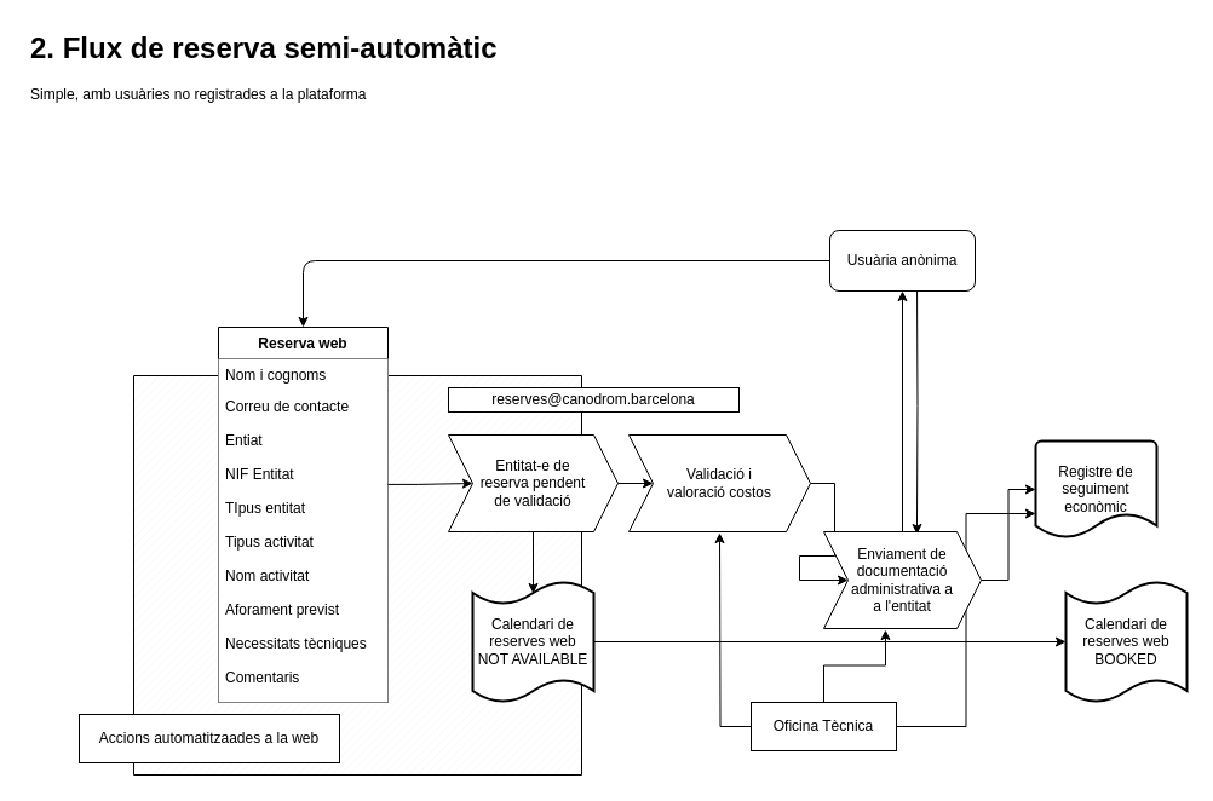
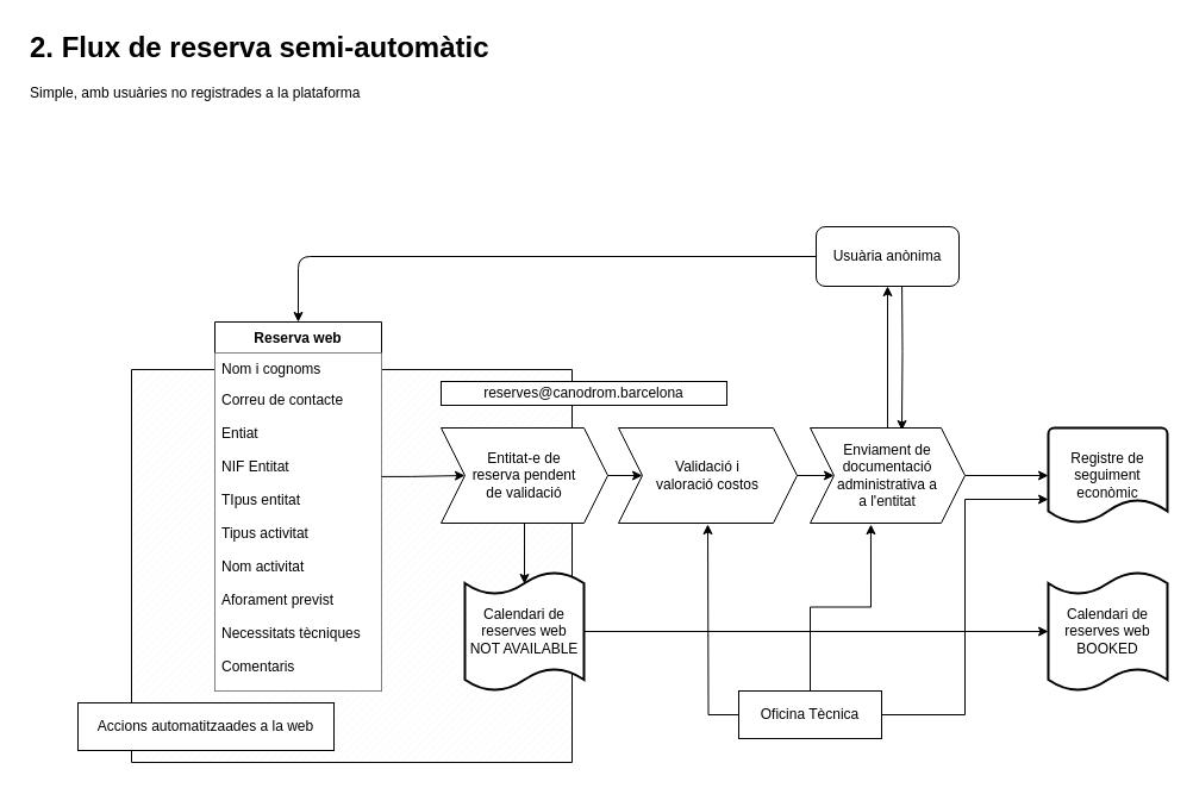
  <mxCell id="0" />
  <mxCell id="1" parent="0" />
  <mxCell id="2" value="" style="verticalLabelPosition=bottom;verticalAlign=top;html=1;shape=mxgraph.basic.patternFillRect;fillStyle=diag;step=5;fillStrokeWidth=0.2;fillStrokeColor=#dddddd;" parent="1" vertex="1"><mxGeometry x="110" y="310" width="370" height="330" as="geometry" /></mxCell>
  <mxCell id="3" value="&lt;h1&gt;2. Flux de reserva semi-automàtic&lt;br&gt;&lt;/h1&gt;&lt;div&gt;Simple, amb usuàries no registrades a la plataforma&lt;br&gt;&lt;/div&gt;" style="text;html=1;strokeColor=none;fillColor=none;spacing=5;spacingTop=-20;whiteSpace=wrap;overflow=hidden;rounded=0;" parent="1" vertex="1"><mxGeometry x="20" y="20" width="435" height="120" as="geometry" /></mxCell>
  <mxCell id="4" style="edgeStyle=orthogonalEdgeStyle;rounded=0;orthogonalLoop=1;jettySize=auto;html=1;entryX=0.592;entryY=0.025;entryDx=0;entryDy=0;entryPerimeter=0;" parent="1" target="22" edge="1"><mxGeometry relative="1" as="geometry"><mxPoint x="757" y="230" as="sourcePoint" /></mxGeometry></mxCell>
  <mxCell id="5" value="Usuària anònima" style="rounded=1;whiteSpace=wrap;html=1;" parent="1" vertex="1"><mxGeometry x="685" y="190" width="120" height="50" as="geometry" /></mxCell>
  <mxCell id="6" value="" style="endArrow=classic;html=1;exitX=0;exitY=0.5;exitDx=0;exitDy=0;" parent="1" source="5" edge="1"><mxGeometry width="50" height="50" relative="1" as="geometry"><mxPoint x="310" y="340" as="sourcePoint" /><mxPoint x="250" y="270" as="targetPoint" /><Array as="points"><mxPoint x="250" y="215" /></Array></mxGeometry></mxCell>
  <mxCell id="7" value="Reserva web" style="swimlane;fontStyle=1;childLayout=stackLayout;horizontal=1;startSize=26;horizontalStack=0;resizeParent=1;resizeParentMax=0;resizeLast=0;collapsible=1;marginBottom=0;" parent="1" vertex="1"><mxGeometry x="180" y="270" width="140" height="310" as="geometry" /></mxCell>
  <mxCell id="8" value="Nom i cognoms" style="text;strokeColor=none;align=left;verticalAlign=top;spacingLeft=4;spacingRight=4;overflow=hidden;rotatable=0;points=[[0,0.5],[1,0.5]];portConstraint=eastwest;fillColor=#ffffff;" parent="7" vertex="1"><mxGeometry y="26" width="140" height="26" as="geometry" /></mxCell>
  <mxCell id="9" value="Correu de contacte&#10;&#10;Entiat&#10;&#10;NIF Entitat&#10;&#10;TIpus entitat&#10;&#10;Tipus activitat&#10;&#10;Nom activitat&#10;&#10;Aforament previst&#10;&#10;Necessitats tècniques&#10;&#10;Comentaris&#10;" style="text;align=left;verticalAlign=top;spacingLeft=4;spacingRight=4;overflow=hidden;rotatable=0;points=[[0,0.5],[1,0.5]];portConstraint=eastwest;fillColor=#ffffff;" parent="7" vertex="1"><mxGeometry y="52" width="140" height="258" as="geometry" /></mxCell>
  <mxCell id="10" style="edgeStyle=orthogonalEdgeStyle;rounded=0;orthogonalLoop=1;jettySize=auto;html=1;exitX=1;exitY=0.5;exitDx=0;exitDy=0;entryX=0;entryY=0.5;entryDx=0;entryDy=0;" parent="1" source="12" target="15" edge="1"><mxGeometry relative="1" as="geometry" /></mxCell>
  <mxCell id="11" style="edgeStyle=orthogonalEdgeStyle;rounded=0;orthogonalLoop=1;jettySize=auto;html=1;exitX=0.5;exitY=1;exitDx=0;exitDy=0;entryX=0.5;entryY=0.1;entryDx=0;entryDy=0;entryPerimeter=0;" parent="1" source="12" target="27" edge="1"><mxGeometry relative="1" as="geometry" /></mxCell>
  <mxCell id="12" value="Entitat-e de&lt;br&gt;&lt;div&gt; reserva pendent &lt;br&gt;&lt;/div&gt;&lt;div&gt;de validació&lt;/div&gt;" style="shape=step;perimeter=stepPerimeter;whiteSpace=wrap;html=1;fixedSize=1;" parent="1" vertex="1"><mxGeometry x="370" y="359" width="140" height="80" as="geometry" /></mxCell>
  <mxCell id="13" style="edgeStyle=orthogonalEdgeStyle;rounded=0;orthogonalLoop=1;jettySize=auto;html=1;exitX=1;exitY=0.302;exitDx=0;exitDy=0;exitPerimeter=0;" parent="1" source="9" target="12" edge="1"><mxGeometry relative="1" as="geometry"><mxPoint x="320" y="490" as="sourcePoint" /></mxGeometry></mxCell>
  <mxCell id="14" style="edgeStyle=orthogonalEdgeStyle;rounded=0;orthogonalLoop=1;jettySize=auto;html=1;exitX=1;exitY=0.5;exitDx=0;exitDy=0;entryX=0;entryY=0.5;entryDx=0;entryDy=0;" parent="1" source="15" target="22" edge="1"><mxGeometry relative="1" as="geometry" /></mxCell>
  <mxCell id="15" value="Validació i &lt;br&gt;valoració costos" style="shape=step;perimeter=stepPerimeter;whiteSpace=wrap;html=1;fixedSize=1;" parent="1" vertex="1"><mxGeometry x="519" y="359" width="150" height="80" as="geometry" /></mxCell>
  <mxCell id="16" style="edgeStyle=orthogonalEdgeStyle;rounded=0;orthogonalLoop=1;jettySize=auto;html=1;" parent="1" source="19" edge="1"><mxGeometry relative="1" as="geometry"><mxPoint x="594" y="440" as="targetPoint" /></mxGeometry></mxCell>
  <mxCell id="17" style="edgeStyle=orthogonalEdgeStyle;rounded=0;orthogonalLoop=1;jettySize=auto;html=1;exitX=0.5;exitY=0;exitDx=0;exitDy=0;entryX=0.392;entryY=1.013;entryDx=0;entryDy=0;entryPerimeter=0;" parent="1" source="19" target="22" edge="1"><mxGeometry relative="1" as="geometry" /></mxCell>
  <mxCell id="18" style="edgeStyle=orthogonalEdgeStyle;rounded=0;orthogonalLoop=1;jettySize=auto;html=1;exitX=1;exitY=0.5;exitDx=0;exitDy=0;entryX=0;entryY=0.75;entryDx=0;entryDy=0;entryPerimeter=0;" parent="1" source="19" target="24" edge="1"><mxGeometry relative="1" as="geometry" /></mxCell>
  <mxCell id="19" value="Oficina Tècnica" style="whiteSpace=wrap;html=1;rounded=0;" parent="1" vertex="1"><mxGeometry x="620" y="580" width="120" height="40" as="geometry" /></mxCell>
  <mxCell id="20" style="edgeStyle=orthogonalEdgeStyle;rounded=0;orthogonalLoop=1;jettySize=auto;html=1;exitX=1;exitY=0.5;exitDx=0;exitDy=0;" parent="1" source="22" target="24" edge="1"><mxGeometry relative="1" as="geometry" /></mxCell>
  <mxCell id="21" style="edgeStyle=orthogonalEdgeStyle;rounded=0;orthogonalLoop=1;jettySize=auto;html=1;exitX=0.5;exitY=0;exitDx=0;exitDy=0;" parent="1" source="22" target="5" edge="1"><mxGeometry relative="1" as="geometry" /></mxCell>
- <mxCell id="22" value="Enviament de documentació administrativa a&lt;br&gt;a l'entitat" style="shape=step;perimeter=stepPerimeter;whiteSpace=wrap;html=1;fixedSize=1;" parent="1" vertex="1"><mxGeometry x="680" y="439" width="130" height="80" as="geometry" /></mxCell>
+ <mxCell id="22" value="Enviament de documentació administrativa a&lt;br&gt;a l'entitat" style="shape=step;perimeter=stepPerimeter;whiteSpace=wrap;html=1;fixedSize=1;" parent="1" vertex="1"><mxGeometry x="680" y="359" width="130" height="80" as="geometry" /></mxCell>
  <mxCell id="23" value="reserves@canodrom.barcelona" style="rounded=0;whiteSpace=wrap;html=1;" parent="1" vertex="1"><mxGeometry x="370" y="320" width="240" height="20" as="geometry" /></mxCell>
- <mxCell id="24" value="Registre de seguiment econòmic" style="strokeWidth=2;html=1;shape=mxgraph.flowchart.document2;whiteSpace=wrap;size=0.25;" parent="1" vertex="1"><mxGeometry x="855" y="364" width="100" height="80" as="geometry" /></mxCell>
+ <mxCell id="24" value="Registre de seguiment econòmic" style="strokeWidth=2;html=1;shape=mxgraph.flowchart.document2;whiteSpace=wrap;size=0.25;" parent="1" vertex="1"><mxGeometry x="880" y="359" width="100" height="80" as="geometry" /></mxCell>
  <mxCell id="25" value="&lt;div&gt;Calendari de reserves web&lt;/div&gt;&lt;div&gt;BOOKED&lt;br&gt;&lt;/div&gt;" style="shape=tape;whiteSpace=wrap;html=1;strokeWidth=2;size=0.19" parent="1" vertex="1"><mxGeometry x="880" y="480" width="100" height="100" as="geometry" /></mxCell>
  <mxCell id="26" style="edgeStyle=orthogonalEdgeStyle;rounded=0;orthogonalLoop=1;jettySize=auto;html=1;exitX=1;exitY=0.5;exitDx=0;exitDy=0;exitPerimeter=0;entryX=0;entryY=0.5;entryDx=0;entryDy=0;entryPerimeter=0;" parent="1" source="27" target="25" edge="1"><mxGeometry relative="1" as="geometry" /></mxCell>
  <mxCell id="27" value="&lt;div&gt;Calendari de reserves web&lt;/div&gt;&lt;div&gt;NOT AVAILABLE&lt;br&gt;&lt;/div&gt;" style="shape=tape;whiteSpace=wrap;html=1;strokeWidth=2;size=0.19" parent="1" vertex="1"><mxGeometry x="390" y="480" width="100" height="100" as="geometry" /></mxCell>
  <mxCell id="28" value="Accions automatitzaades a la web" style="rounded=0;whiteSpace=wrap;html=1;fillColor=#ffffff;" parent="1" vertex="1"><mxGeometry x="65" y="590" width="215" height="40" as="geometry" /></mxCell>
